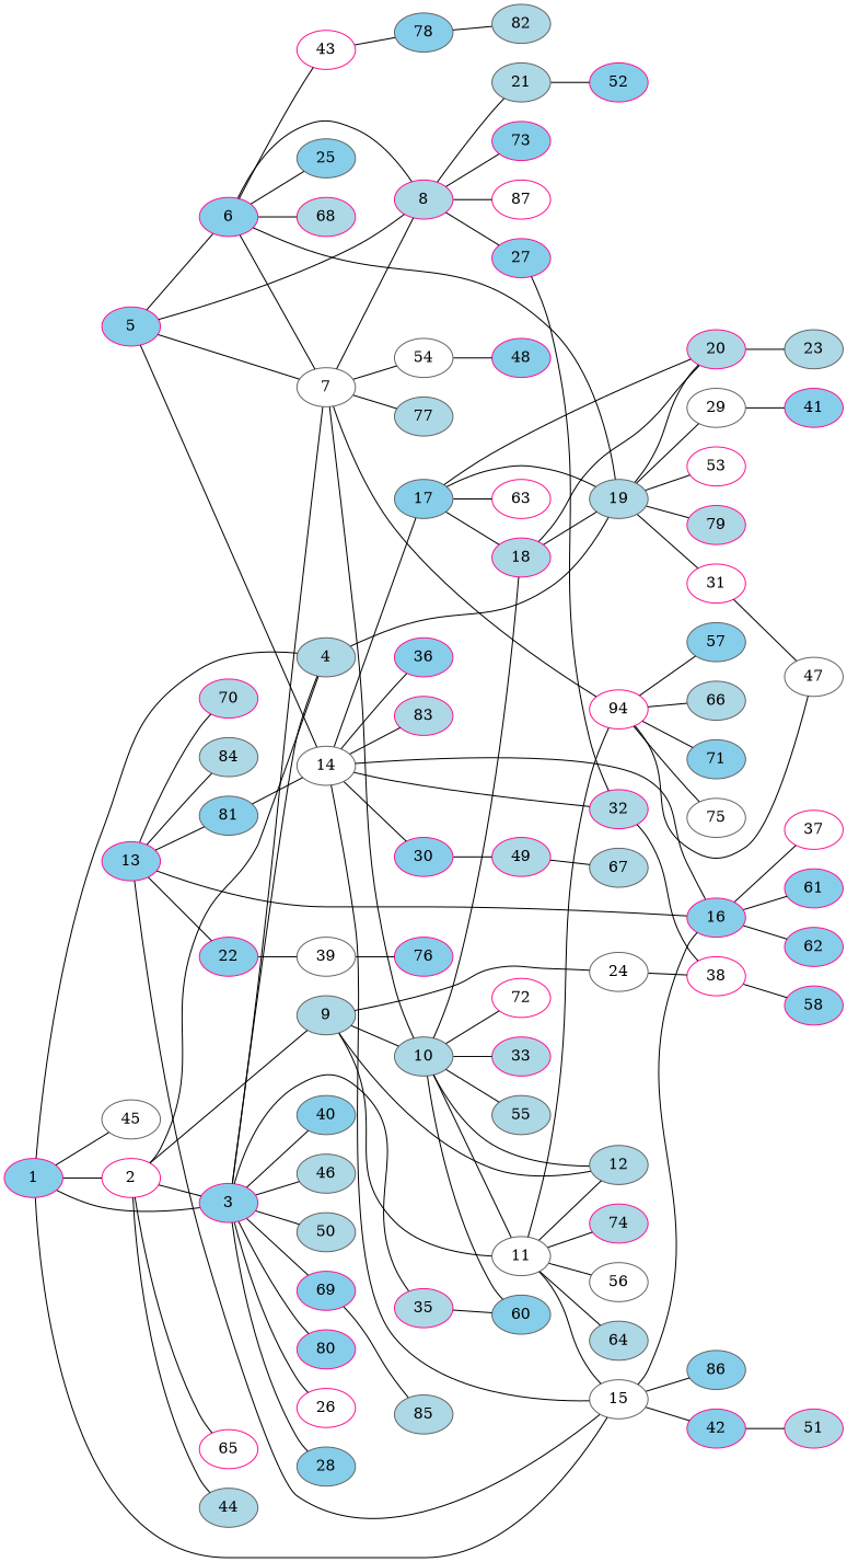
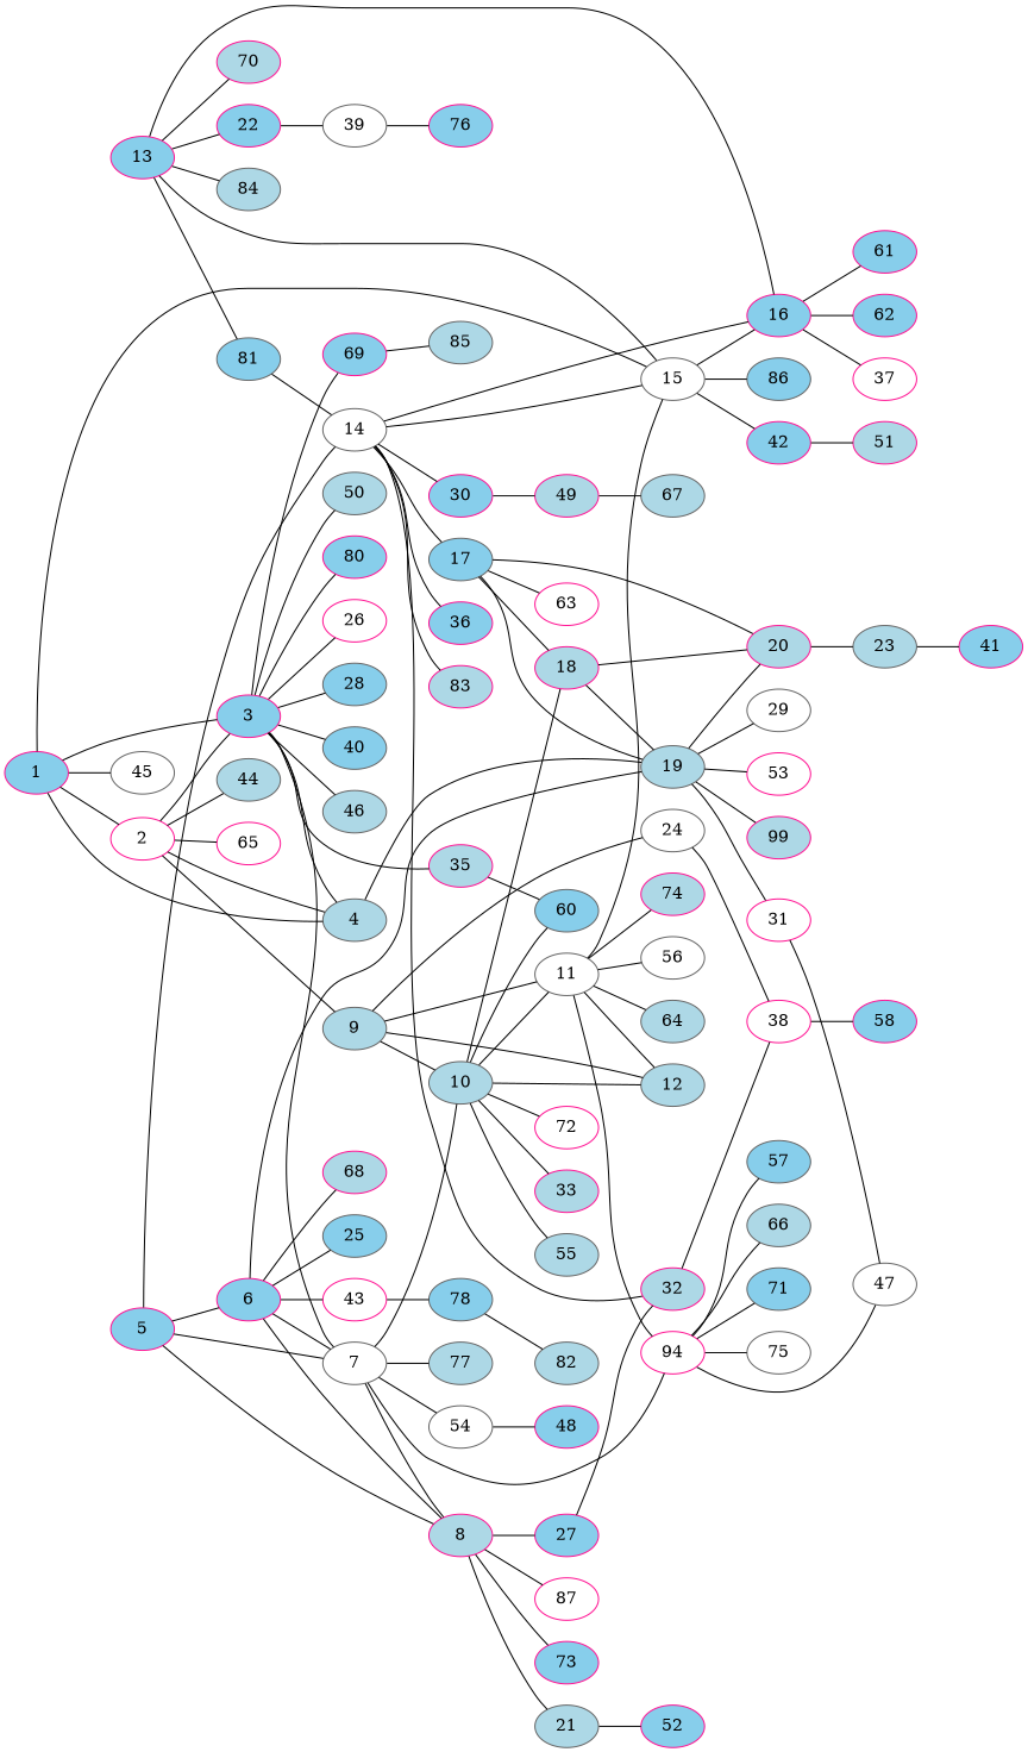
  graph {
    rankdir=LR
    node [color=deeppink fillcolor=skyblue style=filled]
    2 [fillcolor=white]
    1
    3
    4 [color=gray40 fillcolor=lightblue]
    15 [color=gray40 fillcolor=white]
    45 [color=gray40 fillcolor=white]
    9 [color=gray40 fillcolor=lightblue]
    44 [color=gray40 fillcolor=lightblue]
    65 [fillcolor=white]
    7 [color=gray40 fillcolor=white]
    26 [fillcolor=white]
    28 [color=gray40]
    35 [fillcolor=lightblue]
    40 [color=gray40]
    46 [color=gray40 fillcolor=lightblue]
    50 [color=gray40 fillcolor=lightblue]
    69
    80
    19 [color=gray40 fillcolor=lightblue]
    16
    42
    86 [color=gray40]
    10 [color=gray40 fillcolor=lightblue]
    11 [color=gray40 fillcolor=white]
    12 [color=gray40 fillcolor=lightblue]
    24 [color=gray40 fillcolor=white]
    8 [fillcolor=lightblue]
    n28 [fillcolor=white label=94]
    54 [color=gray40 fillcolor=white]
    77 [color=gray40 fillcolor=lightblue]
    60 [color=gray40]
    85 [color=gray40 fillcolor=lightblue]
    20 [fillcolor=lightblue]
    29 [color=gray40 fillcolor=white]
    31 [fillcolor=white]
    53 [fillcolor=white]
-   79 [fillcolor=lightblue]
+   79 [fillcolor=lightblue label=99]
    5
    6
    14 [color=gray40 fillcolor=white]
    25 [color=gray40]
    43 [fillcolor=white]
    68 [fillcolor=lightblue]
    21 [color=gray40 fillcolor=lightblue]
    27
    73
    87 [fillcolor=white]
    17 [color=gray40]
    30
    32 [fillcolor=lightblue]
    36
    83 [fillcolor=lightblue]
    78 [color=gray40]
    18 [fillcolor=lightblue]
    33 [fillcolor=lightblue]
    55 [color=gray40 fillcolor=lightblue]
    72 [fillcolor=white]
    47 [color=gray40 fillcolor=white]
    57 [color=gray40]
    66 [color=gray40 fillcolor=lightblue]
    71 [color=gray40]
    75 [color=gray40 fillcolor=white]
    48
    52
    56 [color=gray40 fillcolor=white]
    64 [color=gray40 fillcolor=lightblue]
    74 [fillcolor=lightblue]
    38 [fillcolor=white]
    13
    22
    70 [fillcolor=lightblue]
    81 [color=gray40]
    84 [color=gray40 fillcolor=lightblue]
    37 [fillcolor=white]
    61
    62
    39 [color=gray40 fillcolor=white]
    63 [fillcolor=white]
    49 [fillcolor=lightblue]
    51 [fillcolor=lightblue]
    23 [color=gray40 fillcolor=lightblue]
    41
    76
    58
    67 [color=gray40 fillcolor=lightblue]
    82 [color=gray40 fillcolor=lightblue]
    2 -- 3
    2 -- 4
    2 -- 9
    2 -- 44
    2 -- 65
    1 -- 2
    1 -- 3
    1 -- 4
    1 -- 15
    1 -- 45
    3 -- 4
    3 -- 7
    3 -- 26
    3 -- 28
    3 -- 35
    3 -- 40
    3 -- 46
    3 -- 50
    3 -- 69
    3 -- 80
    4 -- 19
    15 -- 16
    15 -- 42
    15 -- 86
    9 -- 10
    9 -- 11
    9 -- 12
    9 -- 24
    7 -- 10
    7 -- 8
    7 -- n28
    7 -- 54
    7 -- 77
    35 -- 60
    69 -- 85
    19 -- 20
    19 -- 29
    19 -- 31
    19 -- 53
    19 -- 79
    16 -- 37
    16 -- 61
    16 -- 62
    42 -- 51
    10 -- 11
    10 -- 12
    10 -- 60
    10 -- 18
    10 -- 33
    10 -- 55
    10 -- 72
    11 -- 15
    11 -- 12
    11 -- n28
    11 -- 56
    11 -- 64
    11 -- 74
    24 -- 38
    8 -- 21
    8 -- 27
    8 -- 73
    8 -- 87
    n28 -- 47
    n28 -- 57
    n28 -- 66
    n28 -- 71
    n28 -- 75
    54 -- 48
    20 -- 23
    31 -- 47
    5 -- 7
    5 -- 8
    5 -- 6
    5 -- 14
    6 -- 7
    6 -- 19
    6 -- 8
    6 -- 25
    6 -- 43
    6 -- 68
    14 -- 15
    14 -- 16
    14 -- 17
    14 -- 30
    14 -- 32
    14 -- 36
    14 -- 83
    43 -- 78
    21 -- 52
    27 -- 32
    17 -- 19
    17 -- 20
    17 -- 18
    17 -- 63
    30 -- 49
    32 -- 38
    78 -- 82
    18 -- 19
    18 -- 20
    38 -- 58
    13 -- 15
    13 -- 16
    13 -- 22
    13 -- 70
    13 -- 81
    13 -- 84
    22 -- 39
    81 -- 14
    39 -- 76
    49 -- 67
-   29 -- 41
+   23 -- 41
  }
